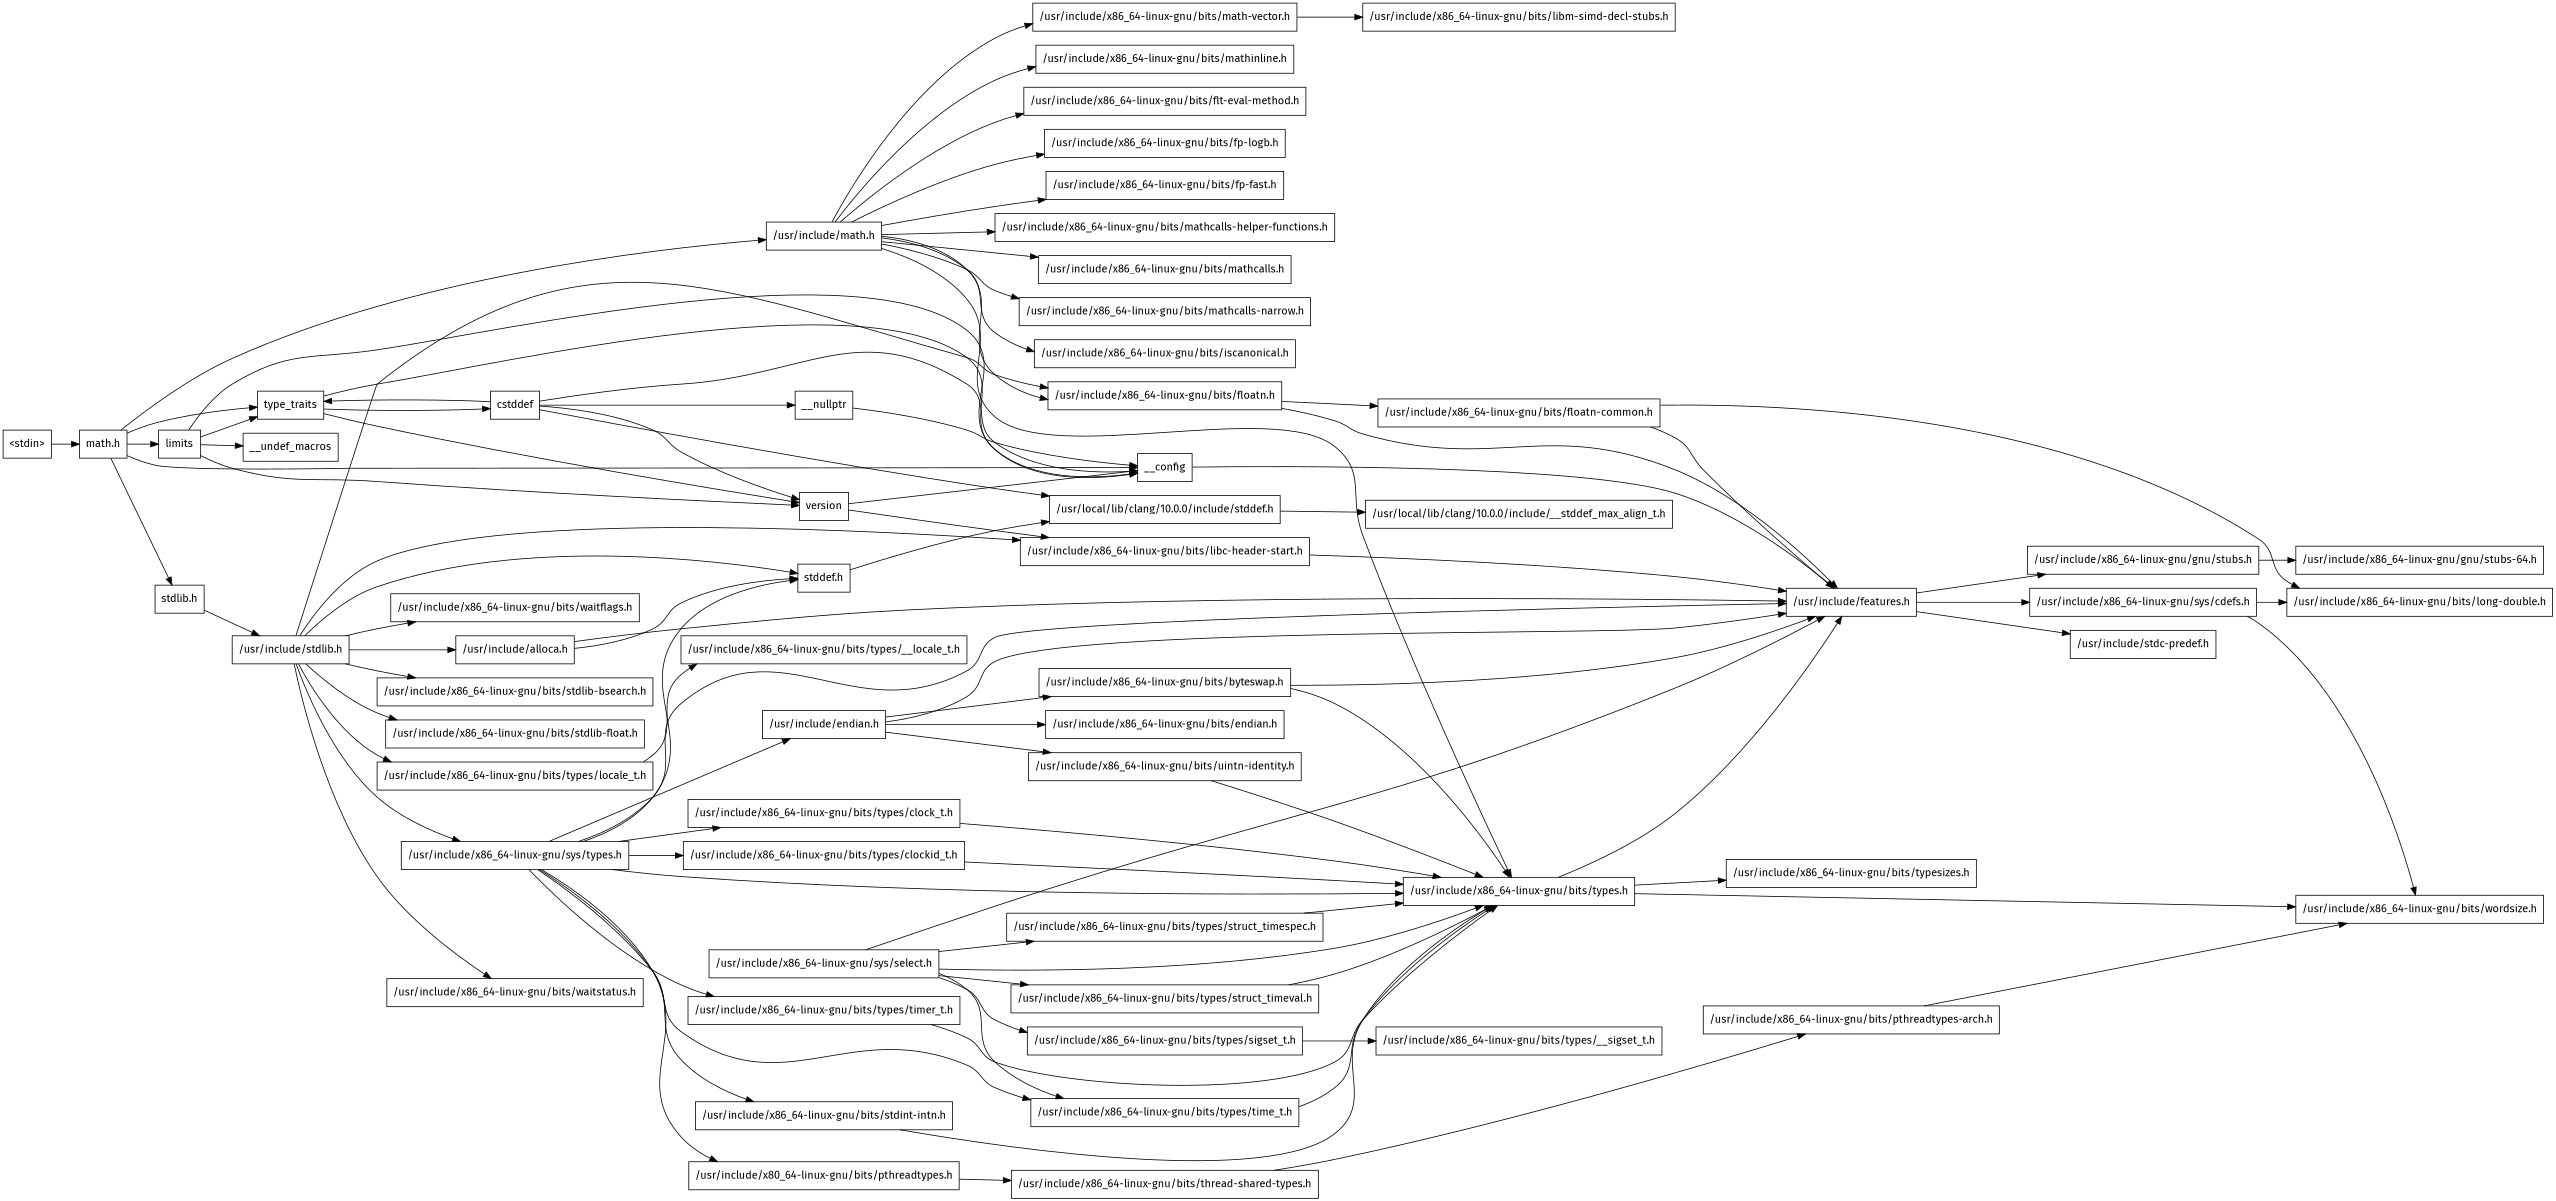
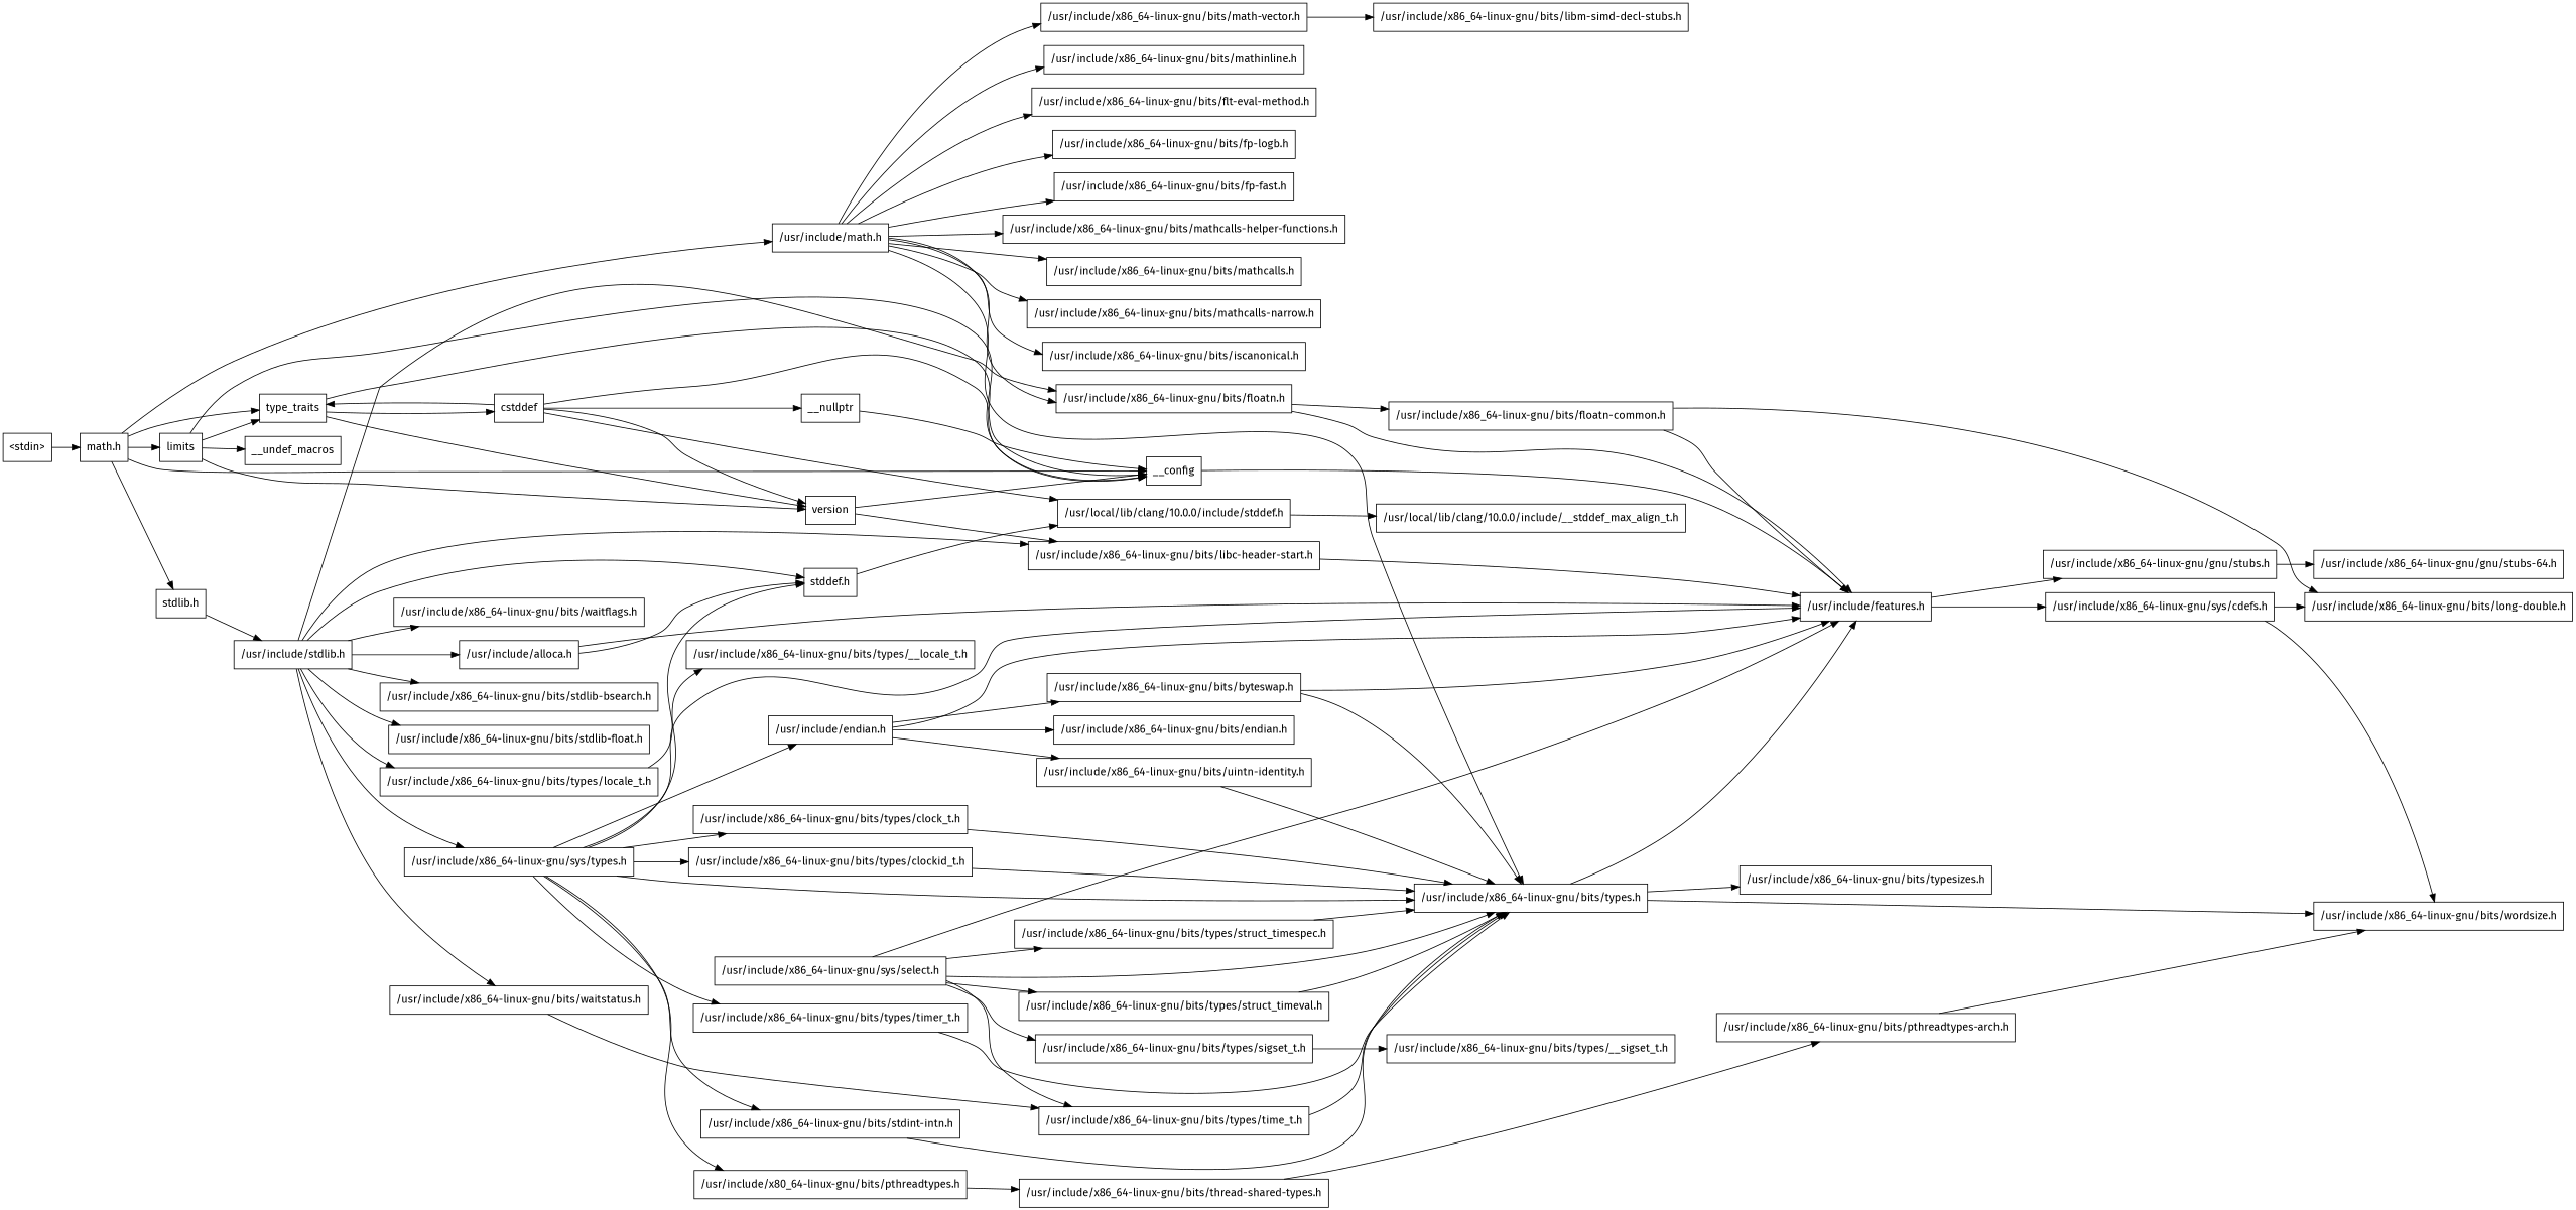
  digraph {
    fontname="Fira Sans"
    rankdir=LR
    node [fontname="Fira Sans" shape=box]
    edge [fontname="Fira Sans"]
    n1 [label="\<stdin\>"]
    n2 [label="math.h"]
    n3 [label="stdlib.h"]
    n4 [label=__config]
    n5 [label="/usr/include/math.h"]
    n6 [label=type_traits]
    n7 [label=limits]
    n8 [label="/usr/include/stdlib.h"]
    n9 [label="/usr/include/features.h"]
    n10 [label="/usr/include/x86_64-linux-gnu/bits/floatn.h"]
    n11 [label="/usr/include/x86_64-linux-gnu/bits/types.h"]
    n12 [label="/usr/include/x86_64-linux-gnu/bits/math-vector.h"]
    n13 [label="/usr/include/x86_64-linux-gnu/bits/flt-eval-method.h"]
    n14 [label="/usr/include/x86_64-linux-gnu/bits/fp-logb.h"]
    n15 [label="/usr/include/x86_64-linux-gnu/bits/fp-fast.h"]
    n16 [label="/usr/include/x86_64-linux-gnu/bits/mathcalls-helper-functions.h"]
    n17 [label="/usr/include/x86_64-linux-gnu/bits/mathcalls.h"]
    n18 [label="/usr/include/x86_64-linux-gnu/bits/mathcalls-narrow.h"]
    n19 [label="/usr/include/x86_64-linux-gnu/bits/iscanonical.h"]
    n20 [label="/usr/include/x86_64-linux-gnu/bits/mathinline.h"]
    n21 [label=cstddef]
    n22 [label=version]
    n23 [label=__undef_macros]
    n24 [label="/usr/include/x86_64-linux-gnu/bits/libc-header-start.h"]
    n25 [label="stddef.h"]
    n26 [label="/usr/include/x86_64-linux-gnu/bits/waitflags.h"]
    n27 [label="/usr/include/x86_64-linux-gnu/bits/waitstatus.h"]
    n28 [label="/usr/include/x86_64-linux-gnu/bits/types/locale_t.h"]
    n29 [label="/usr/include/x86_64-linux-gnu/sys/types.h"]
    n30 [label="/usr/include/alloca.h"]
    n31 [label="/usr/include/x86_64-linux-gnu/bits/stdlib-bsearch.h"]
    n32 [label="/usr/include/x86_64-linux-gnu/bits/stdlib-float.h"]
    n33 [label="/usr/local/lib/clang/10.0.0/include/stddef.h"]
    n34 [label="/usr/include/x86_64-linux-gnu/bits/floatn-common.h"]
    n35 [label="/usr/include/x86_64-linux-gnu/bits/types/__locale_t.h"]
    n36 [label="/usr/include/x86_64-linux-gnu/bits/types/clock_t.h"]
    n37 [label="/usr/include/x86_64-linux-gnu/bits/types/clockid_t.h"]
    n38 [label="/usr/include/x86_64-linux-gnu/bits/types/time_t.h"]
    n39 [label="/usr/include/x86_64-linux-gnu/bits/types/timer_t.h"]
    n40 [label="/usr/include/x86_64-linux-gnu/bits/stdint-intn.h"]
    n41 [label="/usr/include/endian.h"]
    n42 [label="/usr/include/x80_64-linux-gnu/bits/pthreadtypes.h"]
-   n43 [label="/usr/include/stdc-predef.h"]
    n44 [label="/usr/include/x86_64-linux-gnu/sys/cdefs.h"]
    n45 [label="/usr/include/x86_64-linux-gnu/gnu/stubs.h"]
    n46 [label="/usr/local/lib/clang/10.0.0/include/__stddef_max_align_t.h"]
    n47 [label="/usr/include/x86_64-linux-gnu/bits/long-double.h"]
    n48 [label="/usr/include/x86_64-linux-gnu/bits/typesizes.h"]
    n49 [label="/usr/include/x86_64-linux-gnu/bits/wordsize.h"]
    n50 [label="/usr/include/x86_64-linux-gnu/bits/endian.h"]
    n51 [label="/usr/include/x86_64-linux-gnu/bits/byteswap.h"]
    n52 [label="/usr/include/x86_64-linux-gnu/bits/uintn-identity.h"]
    n53 [label="/usr/include/x86_64-linux-gnu/sys/select.h"]
    n54 [label="/usr/include/x86_64-linux-gnu/bits/types/sigset_t.h"]
    n55 [label="/usr/include/x86_64-linux-gnu/bits/types/struct_timeval.h"]
    n56 [label="/usr/include/x86_64-linux-gnu/bits/types/struct_timespec.h"]
    n57 [label="/usr/include/x86_64-linux-gnu/bits/thread-shared-types.h"]
    n58 [label="/usr/include/x86_64-linux-gnu/gnu/stubs-64.h"]
    n59 [label="/usr/include/x86_64-linux-gnu/bits/types/__sigset_t.h"]
    n60 [label="/usr/include/x86_64-linux-gnu/bits/pthreadtypes-arch.h"]
    n61 [label="/usr/include/x86_64-linux-gnu/bits/libm-simd-decl-stubs.h"]
    n62 [label=__nullptr]
    n1 -> n2
    n2 -> n3
    n2 -> n4
    n2 -> n5
    n2 -> n6
    n2 -> n7
    n3 -> n8
    n4 -> n9
    n5 -> n10
    n5 -> n11
    n5 -> n12
    n5 -> n13
    n5 -> n14
    n5 -> n15
    n5 -> n16
    n5 -> n17
    n5 -> n18
    n5 -> n19
    n5 -> n20
    n6 -> n4
    n6 -> n21
    n6 -> n22
    n7 -> n4
    n7 -> n6
    n7 -> n22
    n7 -> n23
    n8 -> n10
    n8 -> n24
    n8 -> n25
    n8 -> n26
    n8 -> n27
    n8 -> n28
    n8 -> n29
    n8 -> n30
    n8 -> n31
    n8 -> n32
-   n9 -> n43
    n9 -> n44
    n9 -> n45
    n10 -> n9
    n10 -> n34
    n11 -> n9
    n11 -> n48
    n11 -> n49
    n12 -> n61
    n21 -> n4
    n21 -> n6
    n21 -> n22
    n21 -> n33
    n21 -> n62
    n22 -> n4
    n22 -> n24
    n24 -> n9
    n25 -> n33
    n28 -> n35
    n29 -> n9
    n29 -> n11
    n29 -> n25
    n29 -> n36
    n29 -> n37
-   n29 -> n38
+   n27 -> n38
    n29 -> n39
    n29 -> n40
    n29 -> n41
    n29 -> n42
    n30 -> n9
    n30 -> n25
    n33 -> n46
    n34 -> n9
    n34 -> n47
    n36 -> n11
    n37 -> n11
    n38 -> n11
    n39 -> n11
    n40 -> n11
    n41 -> n9
    n41 -> n50
    n41 -> n51
    n41 -> n52
    n42 -> n57
    n44 -> n47
    n44 -> n49
    n45 -> n58
    n51 -> n9
    n51 -> n11
    n52 -> n11
    n53 -> n9
    n53 -> n11
    n53 -> n38
    n53 -> n54
    n53 -> n55
    n53 -> n56
    n54 -> n59
    n55 -> n11
    n56 -> n11
    n57 -> n60
    n60 -> n49
    n62 -> n4
  }
